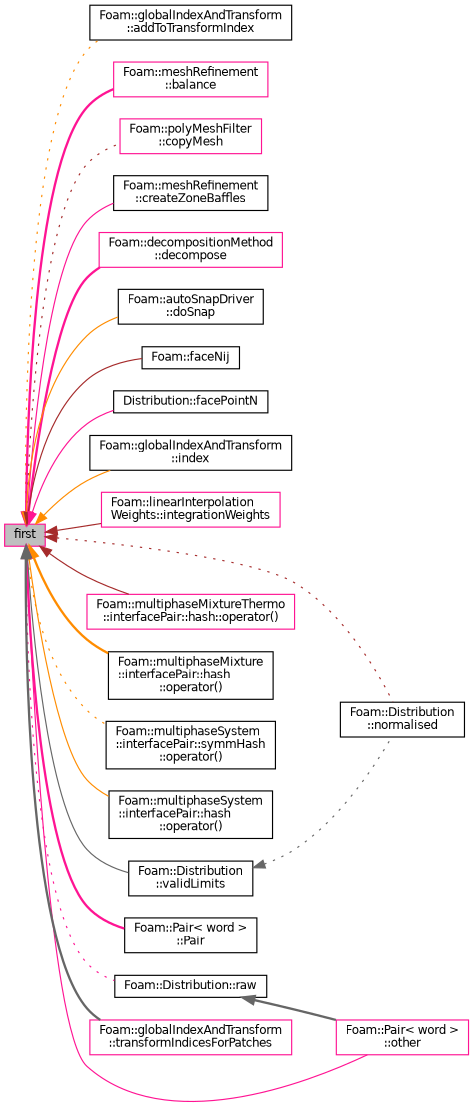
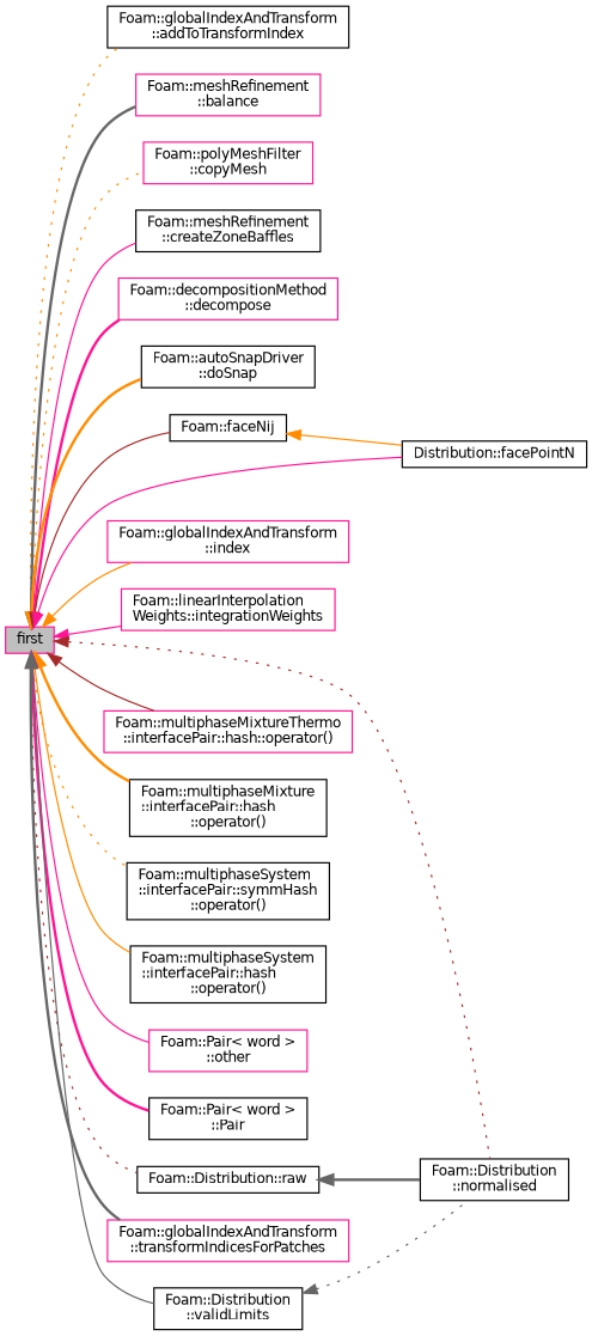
  digraph {
    rankdir=LR
    node [color=black fontname=Helvetica fontsize=10 shape=record]
    edge [color=darkorange dir=back fontname=Helvetica fontsize=10 labelfontname=Helvetica labelfontsize=10 style=solid]
    n1 [color=deeppink fillcolor=grey75 fontcolor=black height=0.2 label=first style=filled width=0.4]
    n2 [height=0.2 label="Foam::globalIndexAndTransform\l::addToTransformIndex" width=0.4]
    n3 [color=deeppink height=0.2 label="Foam::meshRefinement\l::balance" width=0.4]
    n4 [color=deeppink height=0.2 label="Foam::polyMeshFilter\l::copyMesh" width=0.4]
    n5 [height=0.2 label="Foam::meshRefinement\l::createZoneBaffles" width=0.4]
    n6 [color=deeppink height=0.2 label="Foam::decompositionMethod\l::decompose" width=0.4]
    n7 [height=0.2 label="Foam::autoSnapDriver\l::doSnap" width=0.4]
    n8 [height=0.2 label="Foam::faceNij" width=0.4]
    n9 [height=0.2 label="Distribution::facePointN" width=0.4]
-   n10 [height=0.2 label="Foam::globalIndexAndTransform\l::index" width=0.4]
+   n10 [color=deeppink height=0.2 label="Foam::globalIndexAndTransform\l::index" width=0.4]
    n11 [color=deeppink height=0.2 label="Foam::linearInterpolation\lWeights::integrationWeights" width=0.4]
    n12 [height=0.2 label="Foam::Distribution\l::normalised" width=0.4]
    n13 [color=deeppink height=0.2 label="Foam::multiphaseMixtureThermo\l::interfacePair::hash::operator()" width=0.4]
    n14 [height=0.2 label="Foam::multiphaseMixture\l::interfacePair::hash\l::operator()" width=0.4]
    n15 [height=0.2 label="Foam::multiphaseSystem\l::interfacePair::symmHash\l::operator()" width=0.4]
    n16 [height=0.2 label="Foam::multiphaseSystem\l::interfacePair::hash\l::operator()" width=0.4]
    n17 [color=deeppink height=0.2 label="Foam::Pair\< word \>\l::other" width=0.4]
    n18 [height=0.2 label="Foam::Pair\< word \>\l::Pair" width=0.4]
    n19 [height=0.2 label="Foam::Distribution::raw" width=0.4]
    n20 [color=deeppink height=0.2 label="Foam::globalIndexAndTransform\l::transformIndicesForPatches" width=0.4]
    n21 [height=0.2 label="Foam::Distribution\l::validLimits" width=0.4]
    n1 -> n2 [style=dotted]
-   n1 -> n3 [color=deeppink style=bold]
-   n1 -> n4 [color=brown style=dotted]
+   n1 -> n3 [color=gray40 style=bold]
+   n1 -> n4 [style=dotted]
    n1 -> n5 [color=deeppink]
    n1 -> n6 [color=deeppink style=bold]
-   n1 -> n7
+   n1 -> n7 [style=bold]
    n1 -> n8 [color=brown]
    n1 -> n9 [color=deeppink]
    n1 -> n10
-   n1 -> n11 [color=brown]
+   n1 -> n11 [color=deeppink]
    n1 -> n12 [color=brown style=dotted]
    n1 -> n13 [color=brown]
    n1 -> n14 [style=bold]
    n1 -> n15 [style=dotted]
    n1 -> n16
    n1 -> n17 [color=deeppink]
    n1 -> n18 [color=deeppink style=bold]
-   n1 -> n19 [color=deeppink style=dotted]
+   n1 -> n19 [color=brown style=dotted]
    n1 -> n20 [color=gray40 style=bold]
    n1 -> n21 [color=gray40]
-   n19 -> n17 [color=gray40 style=bold]
+   n8 -> n9
+   n19 -> n12 [color=gray40 style=bold]
    n21 -> n12 [color=gray40 style=dotted]
  }
